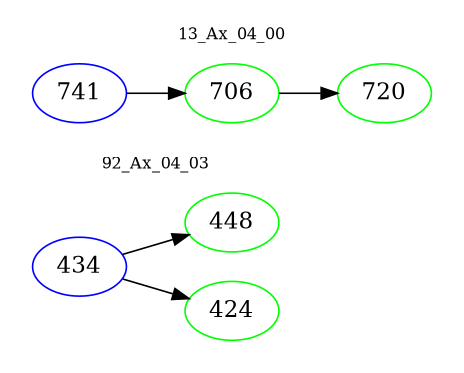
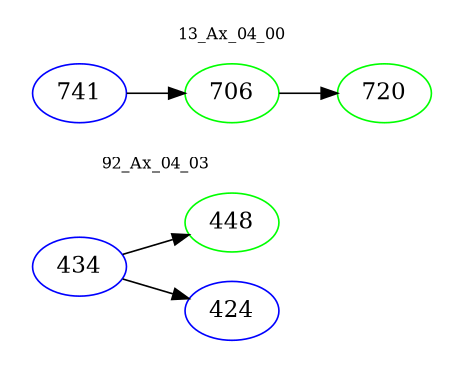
  digraph {
    rankdir=LR
    node [color=green]
    edge [color=black]
    n1 [color=blue label=434]
-   n2 [label=424]
+   n2 [color=blue label=424]
    n3 [label=448]
    n4 [color=blue label=741]
    n5 [label=706]
    n6 [label=720]
    subgraph cluster_1 {
      color=white
      fontsize=10
      label="92_Ax_04_03"
      n1
      n2
      n3
    }
    subgraph cluster_2 {
      color=white
      fontsize=10
      label="13_Ax_04_00"
      n4
      n5
      n6
    }
    n1 -> n2
    n1 -> n3
    n4 -> n5
    n5 -> n6
  }
